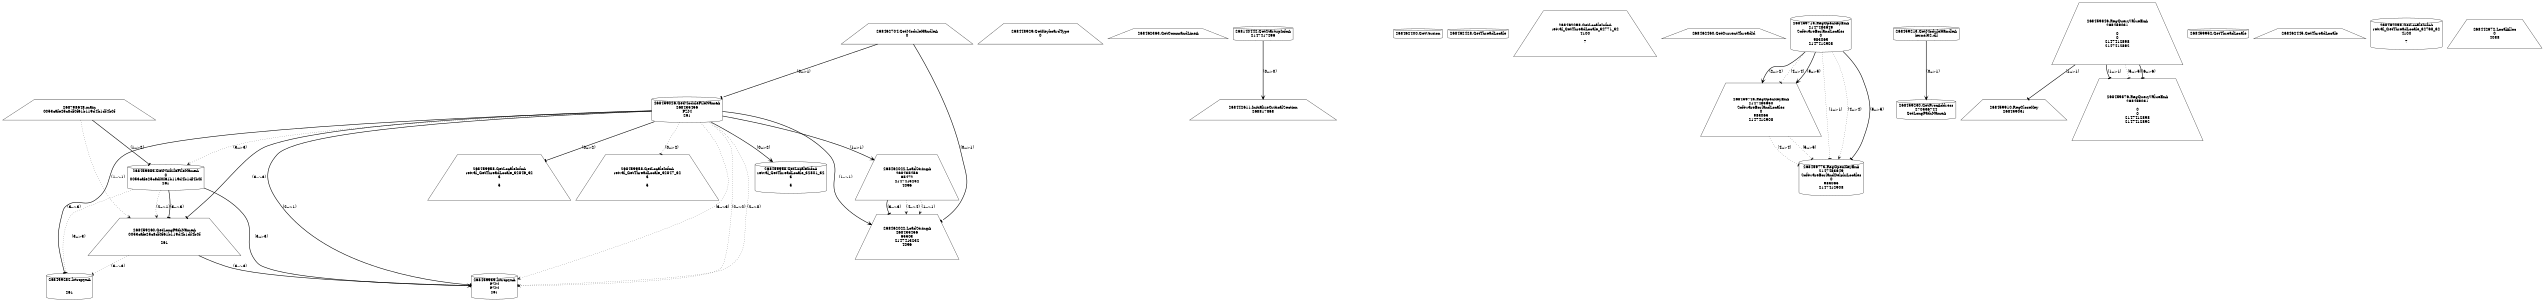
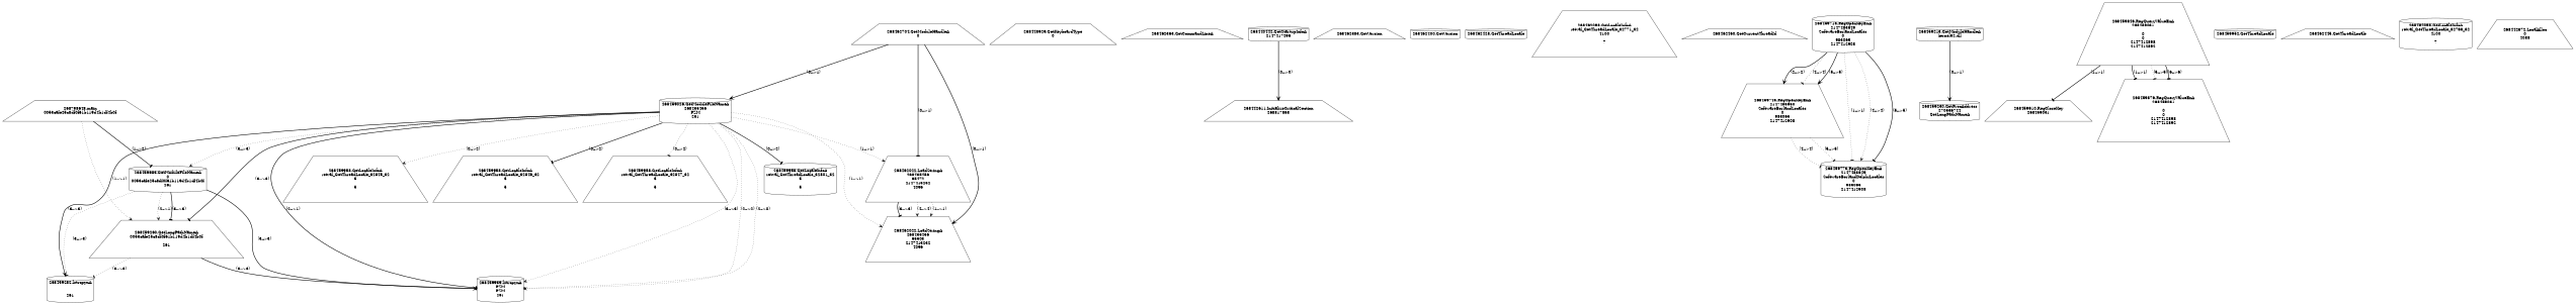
  digraph {
    node [shape=trapezium]
    edge [arrowhead=tee style=bold]
    n1 [label="268798648.main\n0053cafe25c8df0f61b119d4b1df4b0f"]
    n2 [label="268459683.GetModuleFileNameA\n0\n0053cafe25c8df0f61b119d4b1df4b0f\n261" shape=cylinder]
    n3 [label="268459260.GetLongPathNameA\n0053cafe25c8df0f61b119d4b1df4b0f\n\n261"]
    n4 [label="268459282.lstrcpynA\n\n\n261" shape=cylinder]
    n5 [label="268459939.lstrcpynA\nPZM\nPZM\n261" shape=cylinder]
    n6 [label="268462704.GetModuleHandleA\n0"]
    n7 [label="268459026.GetModuleFileNameA\n268435456\nPZM\n261" shape=cylinder]
    n8 [label="268462022.LoadStringA\n268435456\n65472\n2147413232\n4096"]
    n9 [label="268462022.LoadStringA\n268435456\n65503\n2147413232\n4096"]
+   n10 [label="268459958.GetLocaleInfoA\nretval_GetThreadLocale_32845_32\n3\n\n5"]
    n11 [label="268459958.GetLocaleInfoA\nretval_GetThreadLocale_32846_32\n3\n\n5"]
    n12 [label="268459958.GetLocaleInfoA\nretval_GetThreadLocale_32847_32\n3\n\n5"]
    n13 [label="268459958.GetLocaleInfoA\nretval_GetThreadLocale_32801_32\n3\n\n5" shape=cylinder]
    n14 [label="268448929.GetKeyboardType\n0"]
    n15 [label="268462363.GetCommandLineA\n"]
-   n16 [label="268140442.GetStartupInfoA\n2147417296" shape=cylinder]
+   n16 [label="268440442.GetStartupInfoA\n2147417296" shape=cylinder]
    n17 [label="268442611.InitializeCriticalSection\n268817868"]
+   n18 [label="268462383.GetVersion\n"]
    n19 [label="268462400.GetVersion\n" shape=cylinder]
    n20 [label="268462428.GetThreadLocale\n" shape=cylinder]
    n21 [label="268462098.GetLocaleInfoA\nretval_GetThreadLocale_32771_32\n4100\n\n7"]
    n22 [label="268462460.GetCurrentThreadId\n"]
    n23 [label="268459713.RegOpenKeyExA\n2147483649\nSoftware\Borland\Locales\n0\n983065\n2147412908" shape=cylinder]
    n24 [label="268459743.RegOpenKeyExA\n2147483650\nSoftware\Borland\Locales\n0\n983065\n2147412908"]
    n25 [label="268459773.RegOpenKeyExA\n2147483649\nSoftware\Borland\Delphi\Locales\n0\n983065\n2147412908" shape=cylinder]
    n26 [label="268459213.GetModuleHandleA\nkernel32.dll" shape=cylinder]
    n27 [label="268459230.GetProcAddress\n270536744\nGetLongPathNameA" shape=cylinder]
    n28 [label="268459846.RegQueryValueExA\n268459031\n\n0\n0\n2147412898\n2147412892"]
    n29 [label="268459910.RegCloseKey\n268459031"]
    n30 [label="268459876.RegQueryValueExA\n268459031\n\n0\n0\n2147412898\n2147412892"]
    n31 [label="268459952.GetThreadLocale\n" shape=cylinder]
    n32 [label="268462445.GetThreadLocale\n"]
    n33 [label="268462098.GetLocaleInfoA\nretval_GetThreadLocale_32768_32\n4100\n\n7" shape=cylinder]
    n34 [label="268442672.LocalAlloc\n0\n4088"]
    n1 -> n2 [label="(1-->2)"]
    n1 -> n3 [arrowhead=vee label="(1-->1)" style=dotted]
    n2 -> n3 [arrowhead=vee label="(2-->1)" style=dotted]
    n2 -> n3 [label="(3-->3)"]
    n2 -> n4 [label="(3-->3)" style=dotted]
    n2 -> n5 [arrowhead=vee label="(3-->3)"]
    n3 -> n4 [label="(3-->3)" style=dotted]
    n3 -> n5 [label="(3-->3)"]
-   n6 -> n7 [label="(0-->1)"]
-   n6 -> n9 [label="(0-->1)"]
+   n6 -> n7 [arrowhead=vee label="(0-->1)"]
+   n6 -> n8 [label="(0-->1)"]
+   n6 -> n9 [arrowhead=vee label="(0-->1)"]
    n7 -> n2 [arrowhead=vee label="(3-->3)" style=dotted]
    n7 -> n3 [label="(3-->3)"]
-   n7 -> n4 [label="(3-->3)"]
+   n7 -> n4 [arrowhead=vee label="(3-->3)"]
    n7 -> n5 [label="(2-->1)"]
    n7 -> n5 [arrowhead=vee label="(2-->2)" style=dotted]
    n7 -> n5 [arrowhead=vee label="(3-->3)" style=dotted]
    n7 -> n5 [label="(2-->0)" style=dotted]
-   n7 -> n8 [arrowhead=vee label="(1-->1)"]
-   n7 -> n9 [arrowhead=vee label="(1-->1)"]
+   n7 -> n8 [arrowhead=vee label="(1-->1)" style=dotted]
+   n7 -> n9 [arrowhead=vee label="(1-->1)" style=dotted]
+   n7 -> n10 [arrowhead=vee label="(0-->2)" style=dotted]
    n7 -> n11 [label="(0-->2)"]
    n7 -> n12 [label="(0-->2)" style=dotted]
-   n7 -> n13 [arrowhead=vee label="(0-->2)"]
+   n7 -> n13 [label="(0-->2)"]
    n8 -> n9 [arrowhead=vee label="(1-->1)" style=dotted]
    n8 -> n9 [label="(3-->3)"]
    n8 -> n9 [arrowhead=vee label="(4-->4)" style=dotted]
    n16 -> n17 [arrowhead=vee label="(0-->0)"]
    n23 -> n24 [arrowhead=vee label="(2-->2)"]
    n23 -> n24 [label="(4-->4)" style=dotted]
    n23 -> n24 [arrowhead=vee label="(5-->5)"]
    n23 -> n25 [label="(1-->1)" style=dotted]
    n23 -> n25 [arrowhead=vee label="(4-->4)" style=dotted]
    n23 -> n25 [label="(5-->5)"]
    n24 -> n25 [label="(4-->4)" style=dotted]
    n24 -> n25 [label="(5-->5)" style=dotted]
    n26 -> n27 [arrowhead=vee label="(0-->1)"]
    n28 -> n29 [label="(1-->1)"]
    n28 -> n30 [label="(1-->1)"]
    n28 -> n30 [label="(5-->5)" style=dotted]
    n28 -> n30 [label="(6-->6)"]
  }
